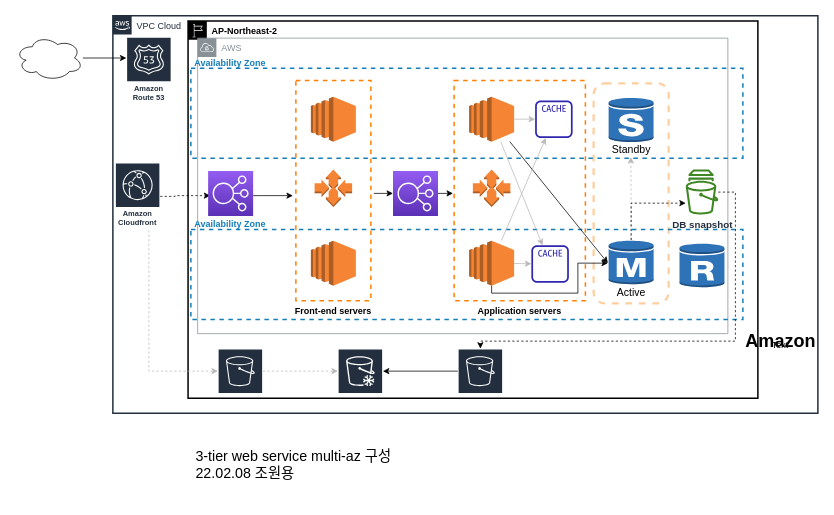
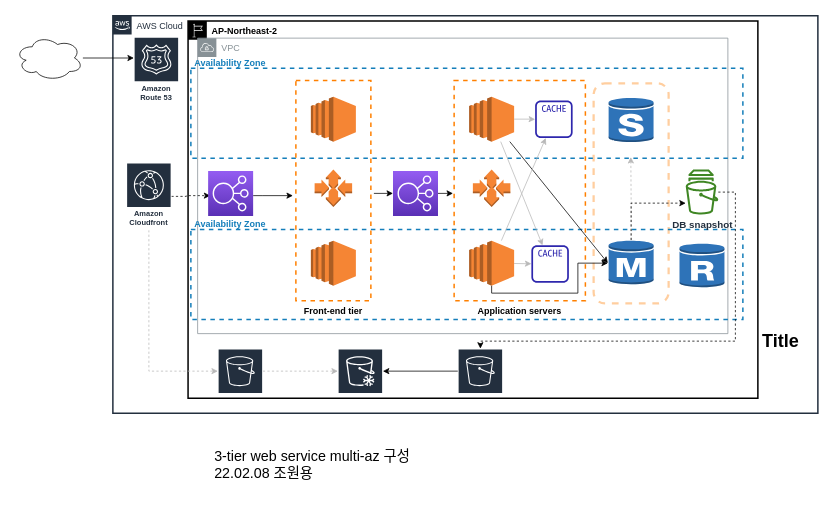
  <mxCell id="0" />
  <mxCell id="1" parent="0" />
  <mxCell id="2" value="" style="fillColor=none;strokeColor=#FFCE9F;dashed=1;verticalAlign=top;fontStyle=1;fontColor=#000000;strokeWidth=3;labelPosition=center;verticalLabelPosition=bottom;align=center;horizontal=1;rounded=1;" parent="1" vertex="1"><mxGeometry x="791" y="110.25" width="100" height="293.5" as="geometry" /></mxCell>
  <mxCell id="3" value="Application servers" style="fillColor=none;strokeColor=#FF8000;dashed=1;verticalAlign=top;fontStyle=1;fontColor=#000000;strokeWidth=2;labelPosition=center;verticalLabelPosition=bottom;align=center;horizontal=1;" parent="1" vertex="1"><mxGeometry x="605" y="106.5" width="175" height="293.5" as="geometry" /></mxCell>
  <mxCell id="4" value="AP-Northeast-2" style="sketch=0;outlineConnect=0;gradientColor=none;html=1;whiteSpace=wrap;fontSize=12;fontStyle=1;shape=mxgraph.aws4.group;grIcon=mxgraph.aws4.group_region;strokeColor=#000000;fillColor=none;verticalAlign=top;align=left;spacingLeft=30;fontColor=#000000;strokeWidth=2;" parent="1" vertex="1"><mxGeometry x="250.25" y="27.25" width="759.75" height="502.75" as="geometry" /></mxCell>
- <mxCell id="5" value="AWS" style="sketch=0;outlineConnect=0;gradientColor=none;html=1;whiteSpace=wrap;fontSize=12;fontStyle=0;shape=mxgraph.aws4.group;grIcon=mxgraph.aws4.group_vpc;strokeColor=#879196;fillColor=none;verticalAlign=top;align=left;spacingLeft=30;fontColor=#879196;dashed=0;" parent="1" vertex="1"><mxGeometry x="263" y="50" width="707" height="394" as="geometry" /></mxCell>
+ <mxCell id="5" value="VPC" style="sketch=0;outlineConnect=0;gradientColor=none;html=1;whiteSpace=wrap;fontSize=12;fontStyle=0;shape=mxgraph.aws4.group;grIcon=mxgraph.aws4.group_vpc;strokeColor=#879196;fillColor=none;verticalAlign=top;align=left;spacingLeft=30;fontColor=#879196;dashed=0;" parent="1" vertex="1"><mxGeometry x="263" y="50" width="707" height="394" as="geometry" /></mxCell>
  <mxCell id="6" value="Availability Zone" style="fillColor=none;strokeColor=#147EBA;dashed=1;verticalAlign=bottom;fontStyle=1;fontColor=#147EBA;strokeWidth=2;labelPosition=left;verticalLabelPosition=top;align=right;spacingRight=-100;spacing=0;" parent="1" vertex="1"><mxGeometry x="254" y="305" width="736" height="120" as="geometry" /></mxCell>
- <mxCell id="7" value="VPC Cloud" style="points=[[0,0],[0.25,0],[0.5,0],[0.75,0],[1,0],[1,0.25],[1,0.5],[1,0.75],[1,1],[0.75,1],[0.5,1],[0.25,1],[0,1],[0,0.75],[0,0.5],[0,0.25]];outlineConnect=0;gradientColor=none;html=1;whiteSpace=wrap;fontSize=12;fontStyle=0;container=0;pointerEvents=0;collapsible=0;recursiveResize=0;shape=mxgraph.aws4.group;grIcon=mxgraph.aws4.group_aws_cloud_alt;strokeColor=#232F3E;fillColor=none;verticalAlign=top;align=left;spacingLeft=30;fontColor=#232F3E;dashed=0;flipV=0;flipH=0;strokeWidth=2;" parent="1" vertex="1"><mxGeometry x="150" y="20" width="940" height="530" as="geometry" /></mxCell>
+ <mxCell id="7" value="AWS Cloud" style="points=[[0,0],[0.25,0],[0.5,0],[0.75,0],[1,0],[1,0.25],[1,0.5],[1,0.75],[1,1],[0.75,1],[0.5,1],[0.25,1],[0,1],[0,0.75],[0,0.5],[0,0.25]];outlineConnect=0;gradientColor=none;html=1;whiteSpace=wrap;fontSize=12;fontStyle=0;container=0;pointerEvents=0;collapsible=0;recursiveResize=0;shape=mxgraph.aws4.group;grIcon=mxgraph.aws4.group_aws_cloud_alt;strokeColor=#232F3E;fillColor=none;verticalAlign=top;align=left;spacingLeft=30;fontColor=#232F3E;dashed=0;flipV=0;flipH=0;strokeWidth=2;" parent="1" vertex="1"><mxGeometry x="150" y="20" width="940" height="530" as="geometry" /></mxCell>
  <mxCell id="8" value="" style="outlineConnect=0;dashed=0;verticalLabelPosition=bottom;verticalAlign=top;align=center;html=1;shape=mxgraph.aws3.ec2;fillColor=#F58534;gradientColor=none;aspect=fixed;" parent="1" vertex="1"><mxGeometry x="414" y="128" width="60" height="60" as="geometry" /></mxCell>
  <mxCell id="9" value="" style="outlineConnect=0;dashed=0;verticalLabelPosition=bottom;verticalAlign=top;align=center;html=1;shape=mxgraph.aws3.rds_db_instance_standby_multi_az;fillColor=#2E73B8;gradientColor=none;fontFamily=Helvetica;fontSize=14;fontColor=default;aspect=fixed;" parent="1" vertex="1"><mxGeometry x="811" y="129.25" width="60" height="60" as="geometry" /></mxCell>
- <mxCell id="10" value="Standby" style="text;html=1;align=center;verticalAlign=middle;resizable=0;points=[];autosize=1;strokeColor=none;fillColor=none;fontSize=14;fontFamily=Helvetica;fontColor=default;" parent="1" vertex="1"><mxGeometry x="806" y="189.25" width="70" height="20" as="geometry" /></mxCell>
- <mxCell id="11" value="Active" style="text;html=1;align=center;verticalAlign=middle;resizable=0;points=[];autosize=1;strokeColor=none;fillColor=none;fontSize=14;fontFamily=Helvetica;fontColor=default;" parent="1" vertex="1"><mxGeometry x="816" y="379.25" width="50" height="20" as="geometry" /></mxCell>
  <mxCell id="12" style="edgeStyle=orthogonalEdgeStyle;rounded=0;orthogonalLoop=1;jettySize=auto;html=1;" parent="1" source="13" target="20" edge="1"><mxGeometry relative="1" as="geometry"><mxPoint x="59" y="140" as="targetPoint" /><Array as="points"><mxPoint x="69" y="94" /></Array></mxGeometry></mxCell>
  <mxCell id="13" value="" style="ellipse;shape=cloud;whiteSpace=wrap;html=1;" parent="1" vertex="1"><mxGeometry x="20" y="46.5" width="90" height="60" as="geometry" /></mxCell>
  <mxCell id="14" style="edgeStyle=orthogonalEdgeStyle;rounded=0;orthogonalLoop=1;jettySize=auto;html=1;dashed=1;fontSize=10;fontColor=#000000;strokeColor=#B8B8B8;" parent="1" source="15" target="16" edge="1"><mxGeometry relative="1" as="geometry" /></mxCell>
  <mxCell id="15" value="" style="sketch=0;outlineConnect=0;fontColor=#232F3E;gradientColor=none;strokeColor=#ffffff;fillColor=#232F3E;dashed=0;verticalLabelPosition=middle;verticalAlign=bottom;align=center;html=1;fontSize=10;fontStyle=1;spacing=3;shape=mxgraph.aws4.productIcon;prIcon=mxgraph.aws4.s3;whiteSpace=wrap;" parent="1" vertex="1"><mxGeometry x="290" y="464" width="60" height="60" as="geometry" /></mxCell>
  <mxCell id="16" value="" style="sketch=0;outlineConnect=0;fontColor=#232F3E;gradientColor=none;strokeColor=#ffffff;fillColor=#232F3E;dashed=0;verticalLabelPosition=middle;verticalAlign=bottom;align=center;html=1;whiteSpace=wrap;fontSize=10;fontStyle=1;spacing=3;shape=mxgraph.aws4.productIcon;prIcon=mxgraph.aws4.glacier;" parent="1" vertex="1"><mxGeometry x="450" y="464" width="60" height="60" as="geometry" /></mxCell>
  <mxCell id="17" style="edgeStyle=orthogonalEdgeStyle;rounded=0;orthogonalLoop=1;jettySize=auto;html=1;entryX=0.039;entryY=0.463;entryDx=0;entryDy=0;entryPerimeter=0;fontSize=10;fontColor=#000000;strokeColor=#000000;dashed=1;" parent="1" source="19" target="4" edge="1"><mxGeometry relative="1" as="geometry" /></mxCell>
  <mxCell id="18" style="edgeStyle=orthogonalEdgeStyle;rounded=0;orthogonalLoop=1;jettySize=auto;html=1;dashed=1;fontSize=10;fontColor=#000000;strokeColor=#B8B8B8;" parent="1" source="19" target="15" edge="1"><mxGeometry relative="1" as="geometry"><Array as="points"><mxPoint x="198" y="494" /></Array></mxGeometry></mxCell>
- <mxCell id="19" value="Amazon Cloudfront" style="sketch=0;outlineConnect=0;fontColor=#232F3E;gradientColor=none;strokeColor=#ffffff;fillColor=#232F3E;dashed=0;verticalLabelPosition=middle;verticalAlign=bottom;align=center;html=1;whiteSpace=wrap;fontSize=10;fontStyle=1;spacing=3;shape=mxgraph.aws4.productIcon;prIcon=mxgraph.aws4.cloudfront;" parent="1" vertex="1"><mxGeometry x="153" y="216" width="60" height="90" as="geometry" /></mxCell>
- <mxCell id="20" value="Amazon Route 53" style="sketch=0;outlineConnect=0;fontColor=#232F3E;gradientColor=none;strokeColor=#ffffff;fillColor=#232F3E;dashed=0;verticalLabelPosition=middle;verticalAlign=bottom;align=center;html=1;whiteSpace=wrap;fontSize=10;fontStyle=1;spacing=3;shape=mxgraph.aws4.productIcon;prIcon=mxgraph.aws4.route_53;" parent="1" vertex="1"><mxGeometry x="168" y="48.5" width="60" height="90" as="geometry" /></mxCell>
+ <mxCell id="19" value="Amazon Cloudfront" style="sketch=0;outlineConnect=0;fontColor=#232F3E;gradientColor=none;strokeColor=#ffffff;fillColor=#232F3E;dashed=0;verticalLabelPosition=middle;verticalAlign=bottom;align=center;html=1;whiteSpace=wrap;fontSize=10;fontStyle=1;spacing=3;shape=mxgraph.aws4.productIcon;prIcon=mxgraph.aws4.cloudfront;" parent="1" vertex="1"><mxGeometry x="168" y="216" width="60" height="90" as="geometry" /></mxCell>
+ <mxCell id="20" value="Amazon Route 53" style="sketch=0;outlineConnect=0;fontColor=#232F3E;gradientColor=none;strokeColor=#ffffff;fillColor=#232F3E;dashed=0;verticalLabelPosition=middle;verticalAlign=bottom;align=center;html=1;whiteSpace=wrap;fontSize=10;fontStyle=1;spacing=3;shape=mxgraph.aws4.productIcon;prIcon=mxgraph.aws4.route_53;" parent="1" vertex="1"><mxGeometry x="178" y="48.5" width="60" height="90" as="geometry" /></mxCell>
  <mxCell id="21" value="" style="outlineConnect=0;dashed=0;verticalLabelPosition=bottom;verticalAlign=top;align=center;html=1;shape=mxgraph.aws3.auto_scaling;fillColor=#F58534;gradientColor=none;shadow=0;strokeColor=#BA6829;strokeWidth=1;aspect=fixed;" parent="1" vertex="1"><mxGeometry x="419" y="225.25" width="50" height="50" as="geometry" /></mxCell>
  <mxCell id="22" value="Availability Zone" style="fillColor=none;strokeColor=#147EBA;dashed=1;verticalAlign=bottom;fontStyle=1;fontColor=#147EBA;strokeWidth=2;labelPosition=left;verticalLabelPosition=top;align=right;spacing=0;spacingLeft=0;spacingRight=-100;spacingTop=0;" parent="1" vertex="1"><mxGeometry x="254" y="90" width="736" height="120" as="geometry" /></mxCell>
  <mxCell id="23" style="edgeStyle=orthogonalEdgeStyle;rounded=0;orthogonalLoop=1;jettySize=auto;html=1;entryX=0.184;entryY=0.463;entryDx=0;entryDy=0;entryPerimeter=0;fontSize=10;fontColor=#000000;strokeColor=#000000;" parent="1" source="24" target="4" edge="1"><mxGeometry relative="1" as="geometry"><Array as="points"><mxPoint x="350" y="260" /><mxPoint x="350" y="260" /></Array></mxGeometry></mxCell>
  <mxCell id="24" value="" style="sketch=0;points=[[0,0,0],[0.25,0,0],[0.5,0,0],[0.75,0,0],[1,0,0],[0,1,0],[0.25,1,0],[0.5,1,0],[0.75,1,0],[1,1,0],[0,0.25,0],[0,0.5,0],[0,0.75,0],[1,0.25,0],[1,0.5,0],[1,0.75,0]];outlineConnect=0;fontColor=#232F3E;gradientColor=#945DF2;gradientDirection=north;fillColor=#5A30B5;strokeColor=#ffffff;dashed=0;verticalLabelPosition=bottom;verticalAlign=top;align=center;html=1;fontSize=12;fontStyle=0;aspect=fixed;shape=mxgraph.aws4.resourceIcon;resIcon=mxgraph.aws4.elastic_load_balancing;" parent="1" vertex="1"><mxGeometry x="277" y="227" width="60" height="60" as="geometry" /></mxCell>
  <mxCell id="25" value="" style="outlineConnect=0;dashed=0;verticalLabelPosition=bottom;verticalAlign=top;align=center;html=1;shape=mxgraph.aws3.ec2;fillColor=#F58534;gradientColor=none;aspect=fixed;" parent="1" vertex="1"><mxGeometry x="414" y="320" width="60" height="60" as="geometry" /></mxCell>
  <mxCell id="26" style="edgeStyle=orthogonalEdgeStyle;rounded=0;orthogonalLoop=1;jettySize=auto;html=1;entryX=-0.006;entryY=0.512;entryDx=0;entryDy=0;entryPerimeter=0;fontSize=10;fontColor=#000000;strokeColor=#000000;" parent="1" source="27" target="3" edge="1"><mxGeometry relative="1" as="geometry" /></mxCell>
  <mxCell id="27" value="" style="sketch=0;points=[[0,0,0],[0.25,0,0],[0.5,0,0],[0.75,0,0],[1,0,0],[0,1,0],[0.25,1,0],[0.5,1,0],[0.75,1,0],[1,1,0],[0,0.25,0],[0,0.5,0],[0,0.75,0],[1,0.25,0],[1,0.5,0],[1,0.75,0]];outlineConnect=0;fontColor=#232F3E;gradientColor=#945DF2;gradientDirection=north;fillColor=#5A30B5;strokeColor=#ffffff;dashed=0;verticalLabelPosition=bottom;verticalAlign=top;align=center;html=1;fontSize=12;fontStyle=0;aspect=fixed;shape=mxgraph.aws4.resourceIcon;resIcon=mxgraph.aws4.elastic_load_balancing;" parent="1" vertex="1"><mxGeometry x="523.5" y="227" width="60" height="60" as="geometry" /></mxCell>
- <mxCell id="28" value="Front-end servers" style="fillColor=none;strokeColor=#FF8000;dashed=1;verticalAlign=top;fontStyle=1;fontColor=#000000;strokeWidth=2;labelPosition=center;verticalLabelPosition=bottom;align=center;horizontal=1;" parent="1" vertex="1"><mxGeometry x="394" y="106.5" width="100" height="293.5" as="geometry" /></mxCell>
+ <mxCell id="28" value="Front-end tier" style="fillColor=none;strokeColor=#FF8000;dashed=1;verticalAlign=top;fontStyle=1;fontColor=#000000;strokeWidth=2;labelPosition=center;verticalLabelPosition=bottom;align=center;horizontal=1;" parent="1" vertex="1"><mxGeometry x="394" y="106.5" width="100" height="293.5" as="geometry" /></mxCell>
  <mxCell id="29" style="edgeStyle=orthogonalEdgeStyle;rounded=0;orthogonalLoop=1;jettySize=auto;html=1;fontSize=10;fontColor=#000000;strokeColor=#B8B8B8;" parent="1" source="32" target="44" edge="1"><mxGeometry relative="1" as="geometry" /></mxCell>
  <mxCell id="30" style="rounded=0;orthogonalLoop=1;jettySize=auto;html=1;fontSize=10;fontColor=#000000;strokeColor=#B8B8B8;" parent="1" source="32" target="45" edge="1"><mxGeometry relative="1" as="geometry" /></mxCell>
  <mxCell id="31" style="edgeStyle=none;rounded=0;orthogonalLoop=1;jettySize=auto;html=1;entryX=0.19;entryY=0.817;entryDx=0;entryDy=0;entryPerimeter=0;fontSize=10;fontColor=#000000;strokeColor=#000000;" parent="1" source="32" target="2" edge="1"><mxGeometry relative="1" as="geometry" /></mxCell>
  <mxCell id="32" value="" style="outlineConnect=0;dashed=0;verticalLabelPosition=bottom;verticalAlign=top;align=center;html=1;shape=mxgraph.aws3.ec2;fillColor=#F58534;gradientColor=none;aspect=fixed;" parent="1" vertex="1"><mxGeometry x="625" y="128" width="60" height="60" as="geometry" /></mxCell>
  <mxCell id="33" value="" style="outlineConnect=0;dashed=0;verticalLabelPosition=bottom;verticalAlign=top;align=center;html=1;shape=mxgraph.aws3.auto_scaling;fillColor=#F58534;gradientColor=none;shadow=0;strokeColor=#BA6829;strokeWidth=1;aspect=fixed;" parent="1" vertex="1"><mxGeometry x="630" y="225.25" width="50" height="50" as="geometry" /></mxCell>
  <mxCell id="34" style="edgeStyle=none;rounded=0;orthogonalLoop=1;jettySize=auto;html=1;fontSize=10;fontColor=#000000;strokeColor=#B8B8B8;" parent="1" source="37" target="45" edge="1"><mxGeometry relative="1" as="geometry" /></mxCell>
  <mxCell id="35" style="edgeStyle=none;rounded=0;orthogonalLoop=1;jettySize=auto;html=1;fontSize=10;fontColor=#000000;strokeColor=#B8B8B8;" parent="1" source="37" target="44" edge="1"><mxGeometry relative="1" as="geometry" /></mxCell>
  <mxCell id="36" style="edgeStyle=orthogonalEdgeStyle;rounded=0;orthogonalLoop=1;jettySize=auto;html=1;entryX=0.19;entryY=0.817;entryDx=0;entryDy=0;entryPerimeter=0;fontSize=10;fontColor=#000000;strokeColor=#000000;" parent="1" source="37" target="2" edge="1"><mxGeometry relative="1" as="geometry"><Array as="points"><mxPoint x="655" y="390" /><mxPoint x="770" y="390" /><mxPoint x="770" y="350" /></Array></mxGeometry></mxCell>
  <mxCell id="37" value="" style="outlineConnect=0;dashed=0;verticalLabelPosition=bottom;verticalAlign=top;align=center;html=1;shape=mxgraph.aws3.ec2;fillColor=#F58534;gradientColor=none;aspect=fixed;" parent="1" vertex="1"><mxGeometry x="625" y="320" width="60" height="60" as="geometry" /></mxCell>
  <mxCell id="38" style="edgeStyle=orthogonalEdgeStyle;rounded=0;orthogonalLoop=1;jettySize=auto;html=1;entryX=0.797;entryY=0.988;entryDx=0;entryDy=0;entryPerimeter=0;fontSize=10;fontColor=#000000;strokeColor=#B8B8B8;dashed=1;" parent="1" source="40" target="22" edge="1"><mxGeometry relative="1" as="geometry" /></mxCell>
  <mxCell id="39" style="edgeStyle=orthogonalEdgeStyle;rounded=0;orthogonalLoop=1;jettySize=auto;html=1;dashed=1;fontSize=10;fontColor=#000000;strokeColor=#000000;" parent="1" source="40" target="48" edge="1"><mxGeometry relative="1" as="geometry"><Array as="points"><mxPoint x="841" y="270" /></Array></mxGeometry></mxCell>
  <mxCell id="40" value="" style="outlineConnect=0;dashed=0;verticalLabelPosition=bottom;verticalAlign=top;align=center;html=1;shape=mxgraph.aws3.rds_db_instance;fillColor=#2E73B8;gradientColor=none;fontFamily=Helvetica;fontSize=14;fontColor=default;aspect=fixed;" parent="1" vertex="1"><mxGeometry x="811" y="319.25" width="60" height="60" as="geometry" /></mxCell>
  <mxCell id="41" style="edgeStyle=orthogonalEdgeStyle;rounded=0;orthogonalLoop=1;jettySize=auto;html=1;" edge="1" parent="1" source="42" target="16"><mxGeometry relative="1" as="geometry" /></mxCell>
  <mxCell id="42" value="" style="sketch=0;outlineConnect=0;fontColor=#232F3E;gradientColor=none;strokeColor=#ffffff;fillColor=#232F3E;dashed=0;verticalLabelPosition=middle;verticalAlign=bottom;align=center;html=1;fontSize=10;fontStyle=1;spacing=3;shape=mxgraph.aws4.productIcon;prIcon=mxgraph.aws4.s3;whiteSpace=wrap;" parent="1" vertex="1"><mxGeometry x="610" y="464" width="60" height="60" as="geometry" /></mxCell>
  <mxCell id="43" value="" style="outlineConnect=0;dashed=0;verticalLabelPosition=bottom;verticalAlign=top;align=center;html=1;shape=mxgraph.aws3.rds_db_instance_read_replica;fillColor=#2E73B8;gradientColor=none;sketch=0;" parent="1" vertex="1"><mxGeometry x="905.5" y="323" width="60" height="60" as="geometry" /></mxCell>
  <mxCell id="44" value="" style="sketch=0;outlineConnect=0;fontColor=#232F3E;gradientColor=none;fillColor=#2E27AD;strokeColor=none;dashed=0;verticalLabelPosition=bottom;verticalAlign=top;align=center;html=1;fontSize=12;fontStyle=0;aspect=fixed;pointerEvents=1;shape=mxgraph.aws4.cache_node;" parent="1" vertex="1"><mxGeometry x="713" y="133.25" width="50" height="50" as="geometry" /></mxCell>
  <mxCell id="45" value="" style="sketch=0;outlineConnect=0;fontColor=#232F3E;gradientColor=none;fillColor=#2E27AD;strokeColor=none;dashed=0;verticalLabelPosition=bottom;verticalAlign=top;align=center;html=1;fontSize=12;fontStyle=0;aspect=fixed;pointerEvents=1;shape=mxgraph.aws4.cache_node;" parent="1" vertex="1"><mxGeometry x="708" y="326.25" width="50" height="50" as="geometry" /></mxCell>
  <mxCell id="46" style="edgeStyle=orthogonalEdgeStyle;rounded=0;orthogonalLoop=1;jettySize=auto;html=1;entryX=0;entryY=0.5;entryDx=0;entryDy=0;entryPerimeter=0;fontSize=10;fontColor=#000000;strokeColor=#000000;" parent="1" target="27" edge="1"><mxGeometry relative="1" as="geometry"><mxPoint x="498" y="257" as="sourcePoint" /><mxPoint x="400.044" y="270.023" as="targetPoint" /><Array as="points"><mxPoint x="498" y="257" /></Array></mxGeometry></mxCell>
  <mxCell id="47" style="edgeStyle=orthogonalEdgeStyle;rounded=0;orthogonalLoop=1;jettySize=auto;html=1;dashed=1;fontSize=10;fontColor=#000000;strokeColor=#000000;" parent="1" source="48" target="42" edge="1"><mxGeometry relative="1" as="geometry"><Array as="points"><mxPoint x="980" y="255" /><mxPoint x="980" y="454" /><mxPoint x="640" y="454" /></Array></mxGeometry></mxCell>
  <mxCell id="48" value="&lt;b&gt;&lt;font style=&quot;font-size: 13px&quot;&gt;DB snapshot&lt;/font&gt;&lt;/b&gt;" style="sketch=0;outlineConnect=0;fontColor=#232F3E;gradientColor=none;fillColor=#3F8624;strokeColor=none;dashed=0;verticalLabelPosition=bottom;verticalAlign=top;align=center;html=1;fontSize=12;fontStyle=0;pointerEvents=1;shape=mxgraph.aws4.snapshot;rounded=1;" parent="1" vertex="1"><mxGeometry x="905.5" y="225.25" width="60" height="60" as="geometry" /></mxCell>
- <mxCell id="49" value="Amazon" style="text;strokeColor=none;fillColor=none;html=1;fontSize=24;fontStyle=1;verticalAlign=middle;align=center;" vertex="1" parent="1"><mxGeometry x="990" y="434" width="100" height="40" as="geometry" /></mxCell>
- <mxCell id="50" value="Text" style="text;html=1;strokeColor=none;fillColor=none;align=center;verticalAlign=middle;whiteSpace=wrap;rounded=0;" vertex="1" parent="1"><mxGeometry x="1010" y="444" width="60" height="30" as="geometry" /></mxCell>
- <mxCell id="51" value="3-tier web service multi-az 구성&lt;br style=&quot;font-size: 19px&quot;&gt;&lt;div style=&quot;text-align: left ; font-size: 19px&quot;&gt;&lt;span style=&quot;font-size: 19px&quot;&gt;22.02.08 조원용&lt;/span&gt;&lt;/div&gt;" style="text;html=1;strokeColor=none;fillColor=none;align=center;verticalAlign=middle;whiteSpace=wrap;rounded=0;fontSize=19;" vertex="1" parent="1"><mxGeometry x="240" y="574" width="302" height="90" as="geometry" /></mxCell>
+ <mxCell id="49" value="Title" style="text;strokeColor=none;fillColor=none;html=1;fontSize=24;fontStyle=1;verticalAlign=middle;align=center;" vertex="1" parent="1"><mxGeometry x="990" y="434" width="100" height="40" as="geometry" /></mxCell>
+ <mxCell id="51" value="3-tier web service multi-az 구성&lt;br style=&quot;font-size: 19px&quot;&gt;&lt;div style=&quot;text-align: left ; font-size: 19px&quot;&gt;&lt;span style=&quot;font-size: 19px&quot;&gt;22.02.08 조원용&lt;/span&gt;&lt;/div&gt;" style="text;html=1;strokeColor=none;fillColor=none;align=center;verticalAlign=middle;whiteSpace=wrap;rounded=0;fontSize=19;" vertex="1" parent="1"><mxGeometry x="265" y="574" width="302" height="90" as="geometry" /></mxCell>
